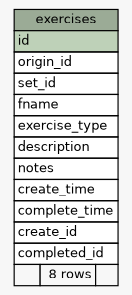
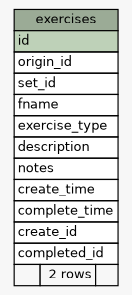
  digraph {
    bgcolor="#f7f7f7"
    fontname=Helvetica
    fontsize=11
    nodesep=0.18
    rankdir=RL
    ranksep=0.46
-   n1 [fontname=Helvetica fontsize=11 label=<     <TABLE BORDER="0" CELLBORDER="1" CELLSPACING="0" BGCOLOR="#ffffff">       <TR><TD COLSPAN="3" BGCOLOR="#9bab96" ALIGN="CENTER">exercises</TD></TR>       <TR><TD PORT="id" COLSPAN="3" BGCOLOR="#bed1b8" ALIGN="LEFT">id</TD></TR>       <TR><TD PORT="origin_id" COLSPAN="3" ALIGN="LEFT">origin_id</TD></TR>       <TR><TD PORT="set_id" COLSPAN="3" ALIGN="LEFT">set_id</TD></TR>       <TR><TD PORT="fname" COLSPAN="3" ALIGN="LEFT">fname</TD></TR>       <TR><TD PORT="exercise_type" COLSPAN="3" ALIGN="LEFT">exercise_type</TD></TR>       <TR><TD PORT="description" COLSPAN="3" ALIGN="LEFT">description</TD></TR>       <TR><TD PORT="notes" COLSPAN="3" ALIGN="LEFT">notes</TD></TR>       <TR><TD PORT="create_time" COLSPAN="3" ALIGN="LEFT">create_time</TD></TR>       <TR><TD PORT="complete_time" COLSPAN="3" ALIGN="LEFT">complete_time</TD></TR>       <TR><TD PORT="create_id" COLSPAN="3" ALIGN="LEFT">create_id</TD></TR>       <TR><TD PORT="completed_id" COLSPAN="3" ALIGN="LEFT">completed_id</TD></TR>       <TR><TD ALIGN="LEFT" BGCOLOR="#f7f7f7">  </TD><TD ALIGN="RIGHT" BGCOLOR="#f7f7f7">8 rows</TD><TD ALIGN="RIGHT" BGCOLOR="#f7f7f7">  </TD></TR>     </TABLE>> shape=plaintext]
+   n1 [fontname=Helvetica fontsize=11 label=<     <TABLE BORDER="0" CELLBORDER="1" CELLSPACING="0" BGCOLOR="#ffffff">       <TR><TD COLSPAN="3" BGCOLOR="#9bab96" ALIGN="CENTER">exercises</TD></TR>       <TR><TD PORT="id" COLSPAN="3" BGCOLOR="#bed1b8" ALIGN="LEFT">id</TD></TR>       <TR><TD PORT="origin_id" COLSPAN="3" ALIGN="LEFT">origin_id</TD></TR>       <TR><TD PORT="set_id" COLSPAN="3" ALIGN="LEFT">set_id</TD></TR>       <TR><TD PORT="fname" COLSPAN="3" ALIGN="LEFT">fname</TD></TR>       <TR><TD PORT="exercise_type" COLSPAN="3" ALIGN="LEFT">exercise_type</TD></TR>       <TR><TD PORT="description" COLSPAN="3" ALIGN="LEFT">description</TD></TR>       <TR><TD PORT="notes" COLSPAN="3" ALIGN="LEFT">notes</TD></TR>       <TR><TD PORT="create_time" COLSPAN="3" ALIGN="LEFT">create_time</TD></TR>       <TR><TD PORT="complete_time" COLSPAN="3" ALIGN="LEFT">complete_time</TD></TR>       <TR><TD PORT="create_id" COLSPAN="3" ALIGN="LEFT">create_id</TD></TR>       <TR><TD PORT="completed_id" COLSPAN="3" ALIGN="LEFT">completed_id</TD></TR>       <TR><TD ALIGN="LEFT" BGCOLOR="#f7f7f7">  </TD><TD ALIGN="RIGHT" BGCOLOR="#f7f7f7">2 rows</TD><TD ALIGN="RIGHT" BGCOLOR="#f7f7f7">  </TD></TR>     </TABLE>> shape=plaintext]
  }
